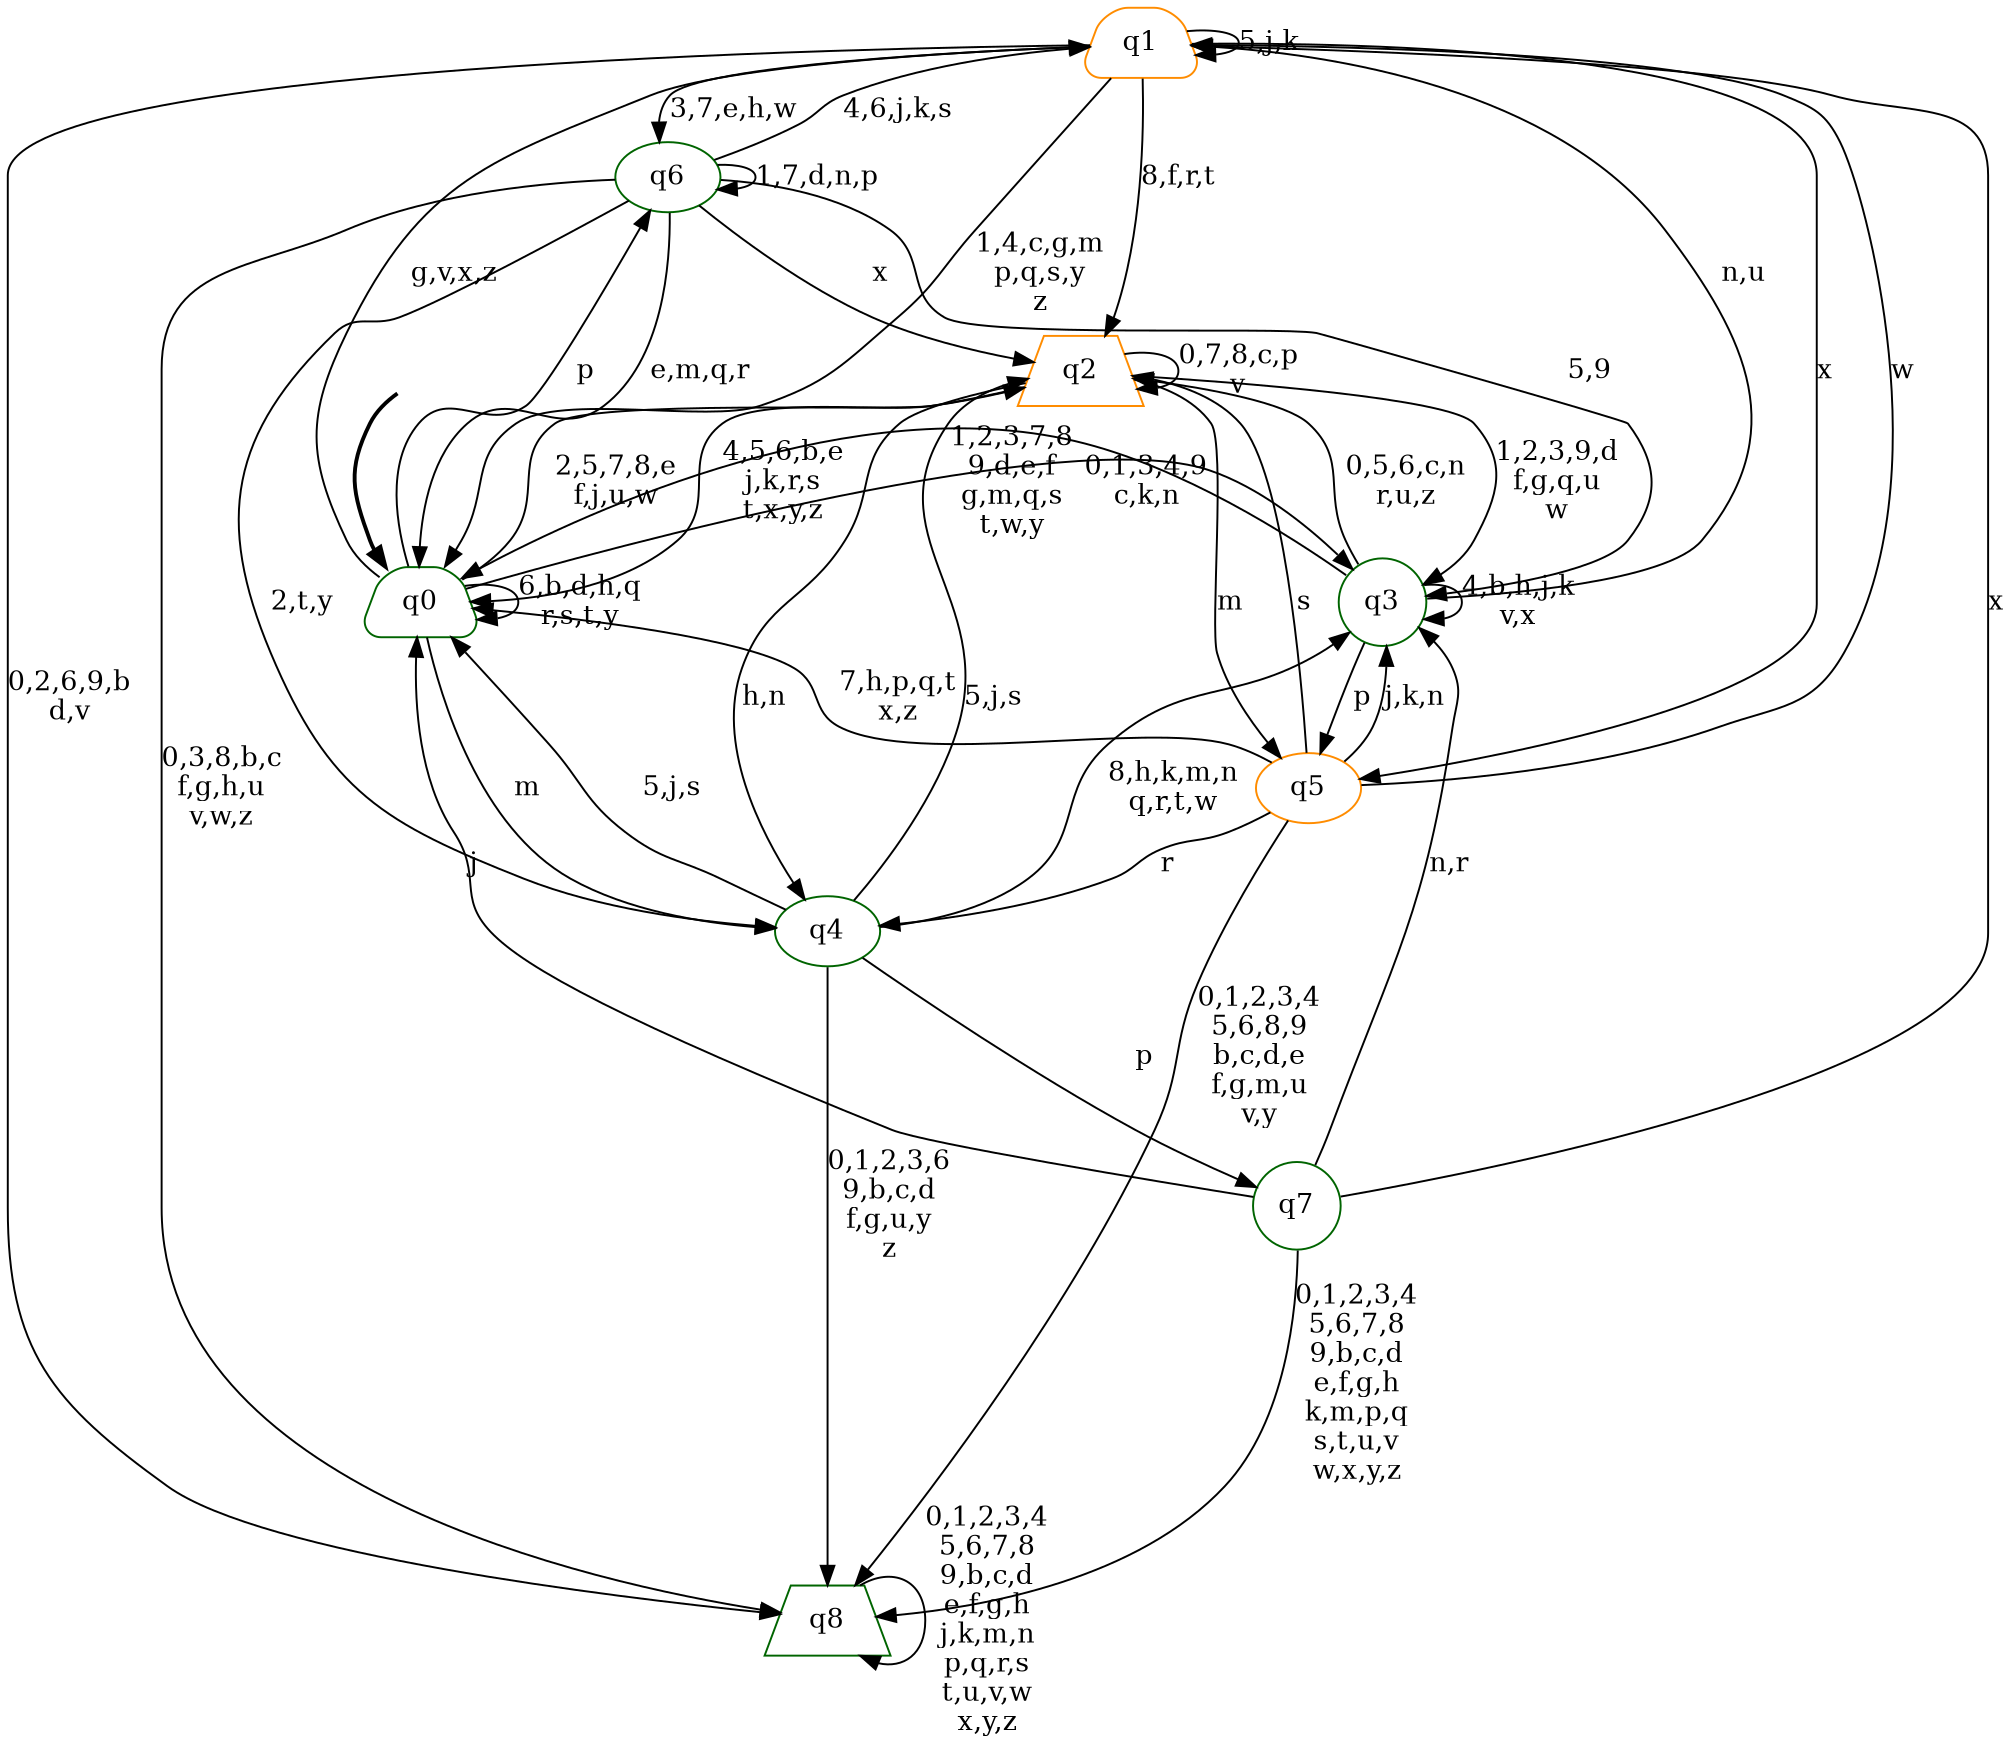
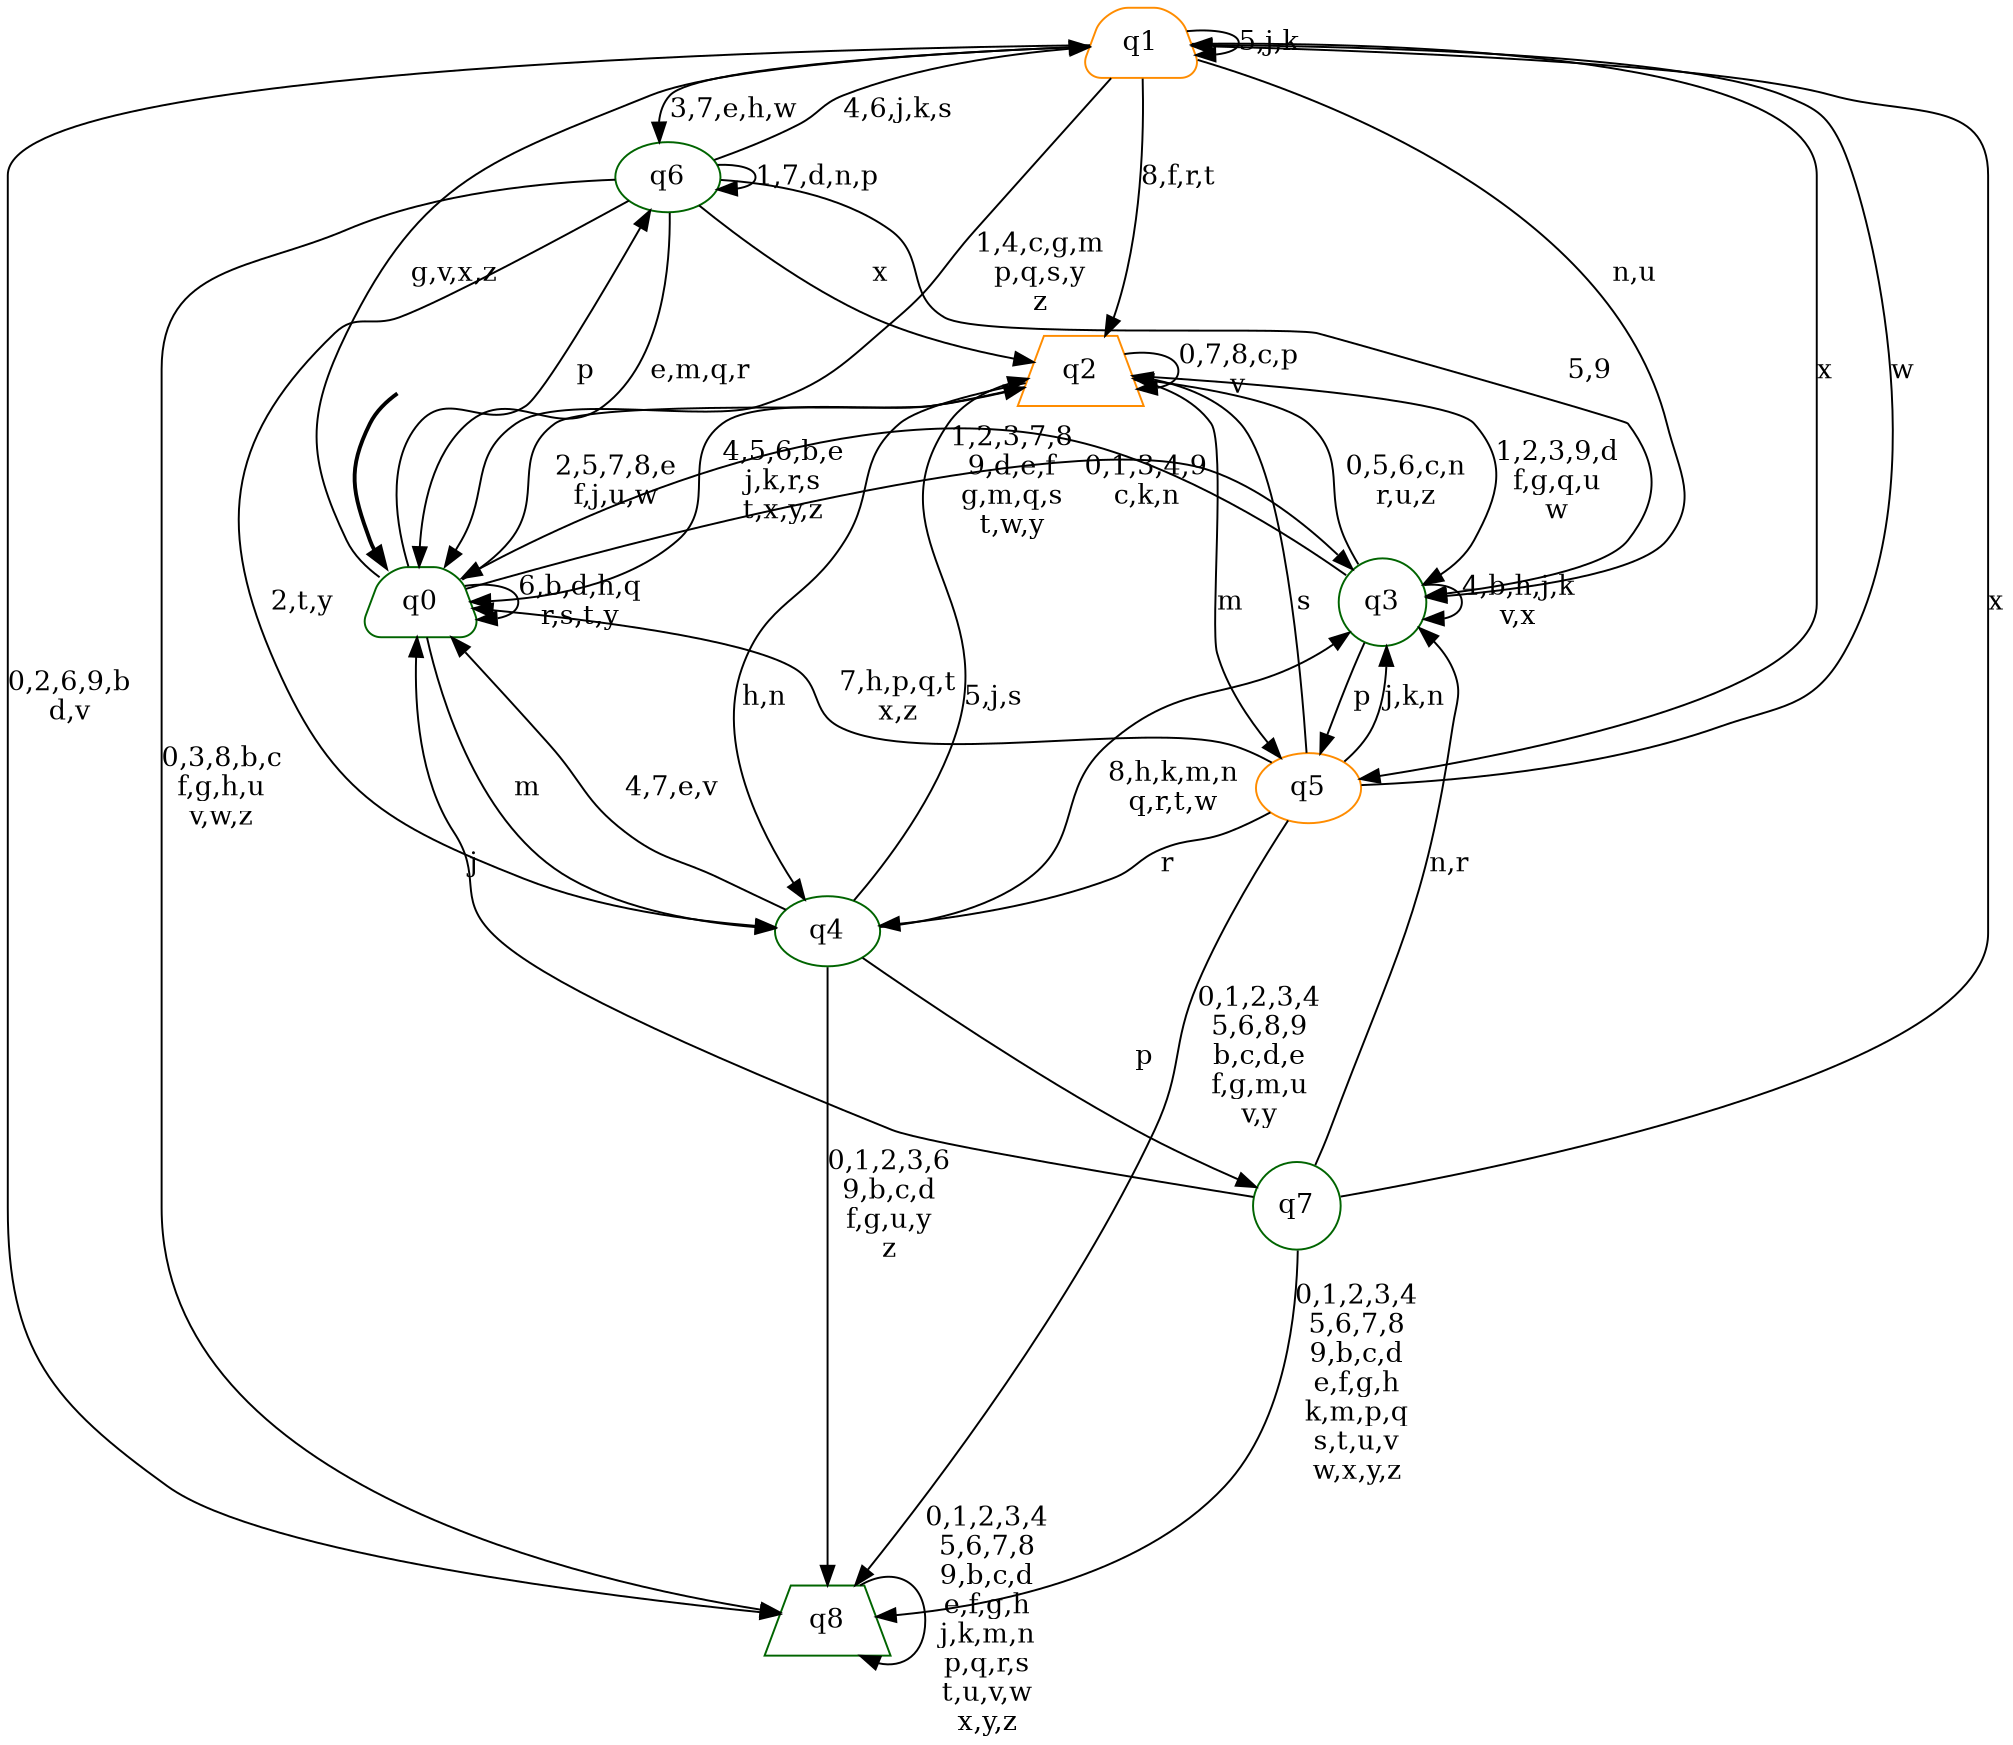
  digraph {
    rankdir=TB
    node [shape=trapezium style="rounded,filled" color=darkgreen fillcolor=white]
    __start0 [height=0 shape=none style=invis width=0 color="" fillcolor=""]
    n2 [label=q0]
    n3 [color=darkorange label=q1]
    n4 [color=darkorange label=q2 style=filled]
    n5 [label=q3 shape=circle]
    n6 [label=q4 shape=ellipse style=filled]
    n7 [label=q6 shape=ellipse]
    n8 [color=darkorange label=q5 shape=ellipse]
    n9 [label=q8 style=filled]
    n10 [label=q7 shape=circle]
    subgraph cluster_1 {
      nodesep=0.15
      ranksep=0.15
      style=invis
      __start0
      n2
    }
    __start0 -> n2 [penwidth=2]
    n2 -> n2 [label="6,b,d,h,q\nr,s,t,y"]
    n2 -> n3 [label="g,v,x,z"]
    n2 -> n4 [label="2,5,7,8,e\nf,j,u,w"]
    n2 -> n5 [label="0,1,3,4,9\nc,k,n"]
    n2 -> n6 [label=m]
    n2 -> n7 [label=p]
    n3 -> n2 [label="1,4,c,g,m\np,q,s,y\nz"]
    n3 -> n3 [label="5,j,k"]
    n3 -> n4 [label="8,f,r,t"]
-   n5 -> n3 [label="n,u"]
+   n3 -> n5 [label="n,u"]
    n3 -> n7 [label="3,7,e,h,w"]
    n3 -> n8 [label=x]
    n3 -> n9 [label="0,2,6,9,b\nd,v"]
    n4 -> n2 [label="4,5,6,b,e\nj,k,r,s\nt,x,y,z"]
    n4 -> n4 [label="0,7,8,c,p\nv"]
    n4 -> n5 [label="1,2,3,9,d\nf,g,q,u\nw"]
    n4 -> n6 [label="h,n"]
    n4 -> n8 [label=m]
    n5 -> n2 [label="1,2,3,7,8\n9,d,e,f\ng,m,q,s\nt,w,y"]
    n5 -> n4 [label="0,5,6,c,n\nr,u,z"]
    n5 -> n5 [label="4,b,h,j,k\nv,x"]
    n5 -> n8 [label=p]
-   n6 -> n2 [label="5,j,s"]
+   n6 -> n2 [label="4,7,e,v"]
    n6 -> n4 [label="5,j,s"]
    n6 -> n5 [label="8,h,k,m,n\nq,r,t,w"]
    n6 -> n9 [label="0,1,2,3,6\n9,b,c,d\nf,g,u,y\nz"]
    n6 -> n10 [label=p]
    n7 -> n2 [label="e,m,q,r"]
    n7 -> n3 [label="4,6,j,k,s"]
    n7 -> n4 [label=x]
    n7 -> n5 [label="5,9"]
    n7 -> n6 [label="2,t,y"]
    n7 -> n7 [label="1,7,d,n,p"]
    n7 -> n9 [label="0,3,8,b,c\nf,g,h,u\nv,w,z"]
    n8 -> n2 [label="7,h,p,q,t\nx,z"]
    n8 -> n3 [label=w]
    n8 -> n4 [label=s]
    n8 -> n5 [label="j,k,n"]
    n8 -> n6 [label=r]
    n8 -> n9 [label="0,1,2,3,4\n5,6,8,9\nb,c,d,e\nf,g,m,u\nv,y"]
    n9 -> n9 [label="0,1,2,3,4\n5,6,7,8\n9,b,c,d\ne,f,g,h\nj,k,m,n\np,q,r,s\nt,u,v,w\nx,y,z"]
    n10 -> n2 [label=j]
    n10 -> n3 [label=x]
    n10 -> n5 [label="n,r"]
    n10 -> n9 [label="0,1,2,3,4\n5,6,7,8\n9,b,c,d\ne,f,g,h\nk,m,p,q\ns,t,u,v\nw,x,y,z"]
  }
